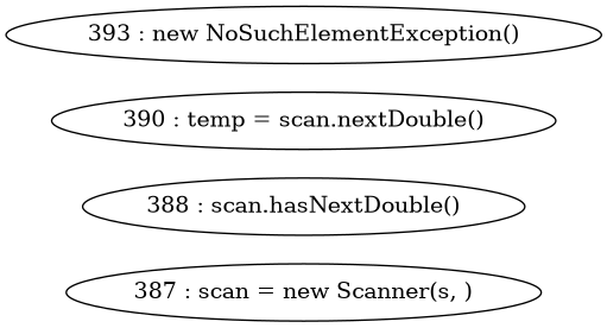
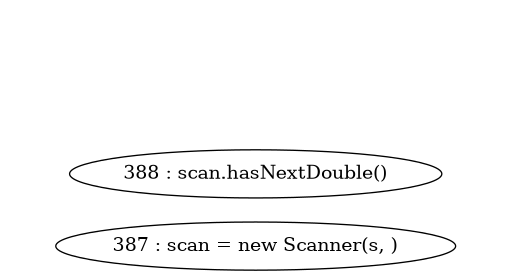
  digraph {
    rankdir=LR
    "387 : scan = new Scanner(s, )"
    "388 : scan.hasNextDouble()"
-   "390 : temp = scan.nextDouble()"
-   "393 : new NoSuchElementException()"
  }
